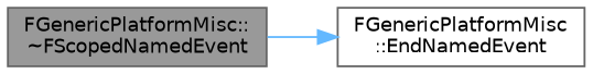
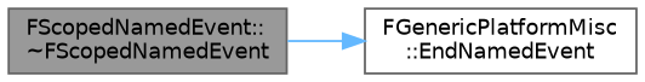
  digraph {
    rankdir=LR
    node [fontname=Helvetica fontsize=10 shape=box style=filled]
-   n1 [color=gray40 fillcolor=grey60 fontcolor=black height=0.2 label="FGenericPlatformMisc::\l~FScopedNamedEvent" width=0.4]
+   n1 [color=gray40 fillcolor=grey60 fontcolor=black height=0.2 label="FScopedNamedEvent::\l~FScopedNamedEvent" width=0.4]
    n2 [color=grey40 fillcolor=white height=0.2 label="FGenericPlatformMisc\l::EndNamedEvent" width=0.4]
    n1 -> n2 [color=steelblue1 fontname=Helvetica fontsize=10 labelfontname=Helvetica labelfontsize=10 style=solid]
  }
